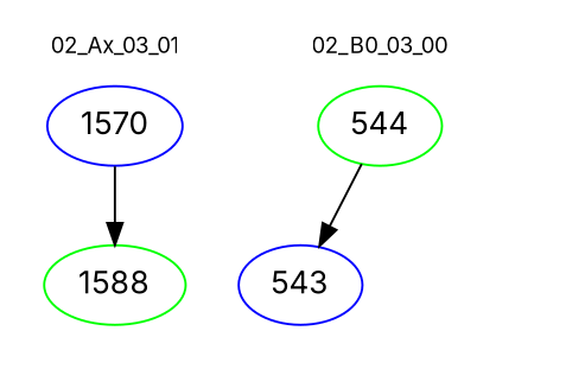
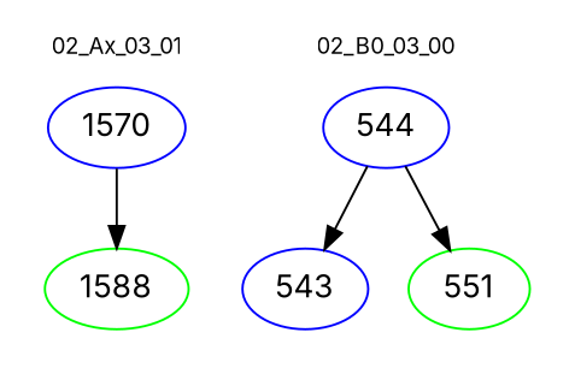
  digraph {
    fontname=Inter
    node [color=blue fontname=Inter]
    edge [color=black fontname=Inter]
    n1 [label=1570]
    n2 [color=green label=1588]
-   n3 [color=green label=544]
+   n3 [label=544]
    n4 [label=543]
+   n5 [color=green label=551]
    subgraph cluster_1 {
      color=white
      fontsize=10
      label="02_Ax_03_01"
      n1
      n2
    }
    subgraph cluster_2 {
      color=white
      fontsize=10
      label="02_B0_03_00"
      n3
      n4
+     n5
    }
    n1 -> n2
    n3 -> n4
+   n3 -> n5
  }
